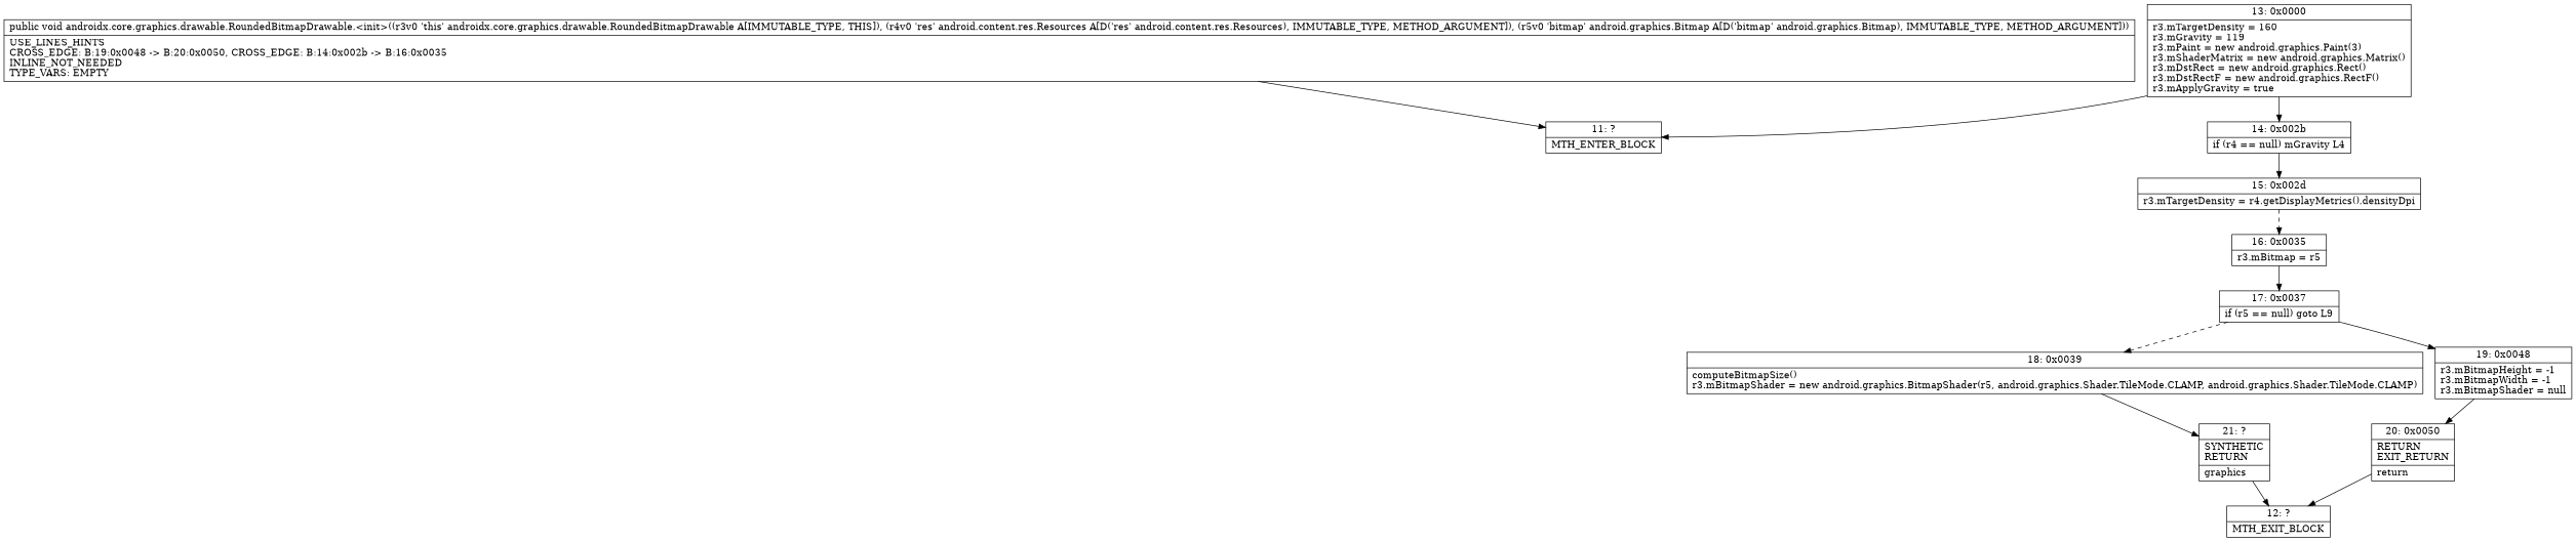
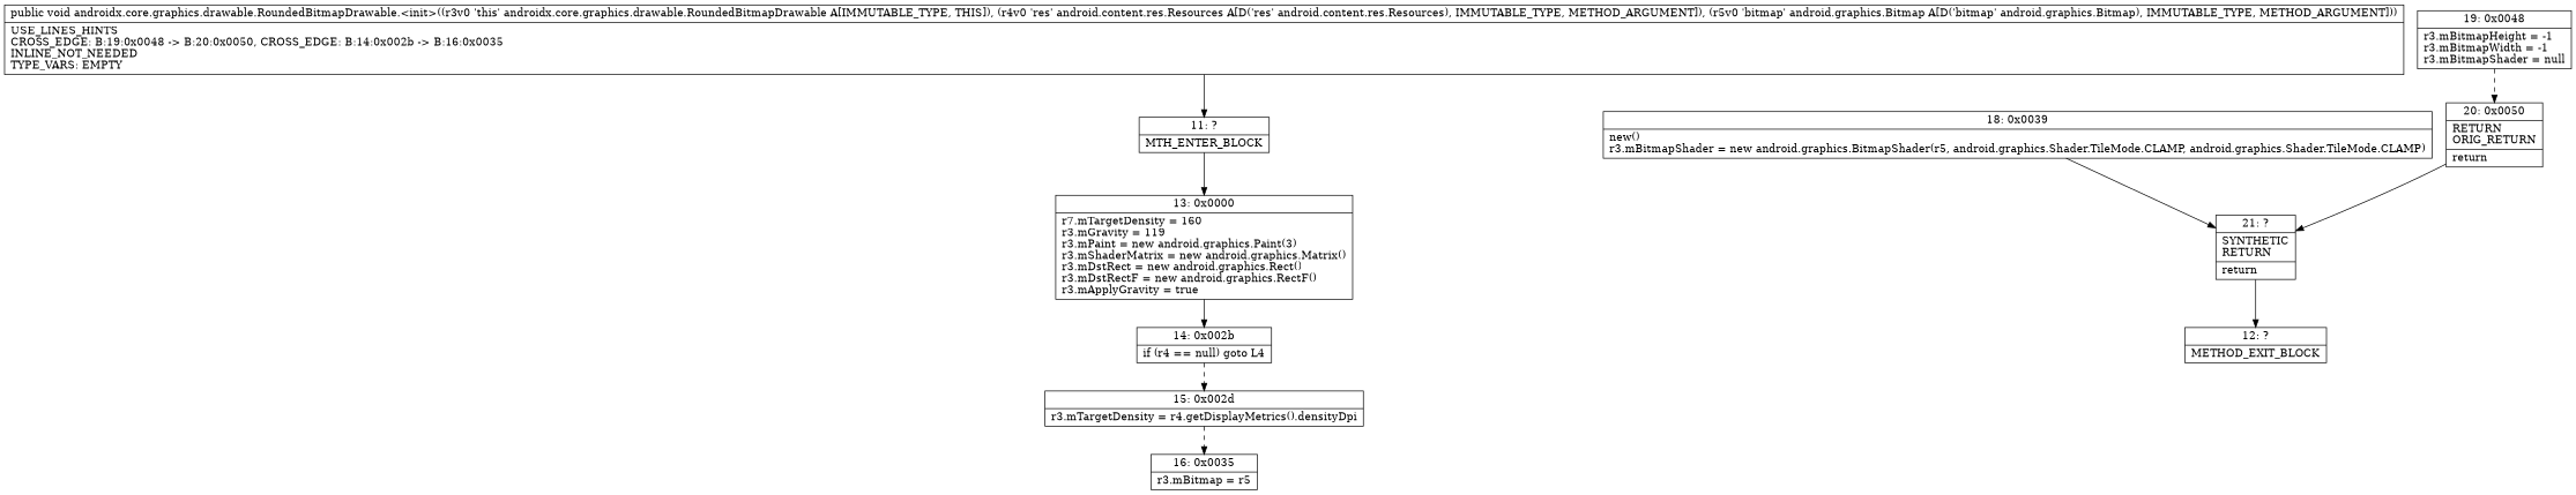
  digraph {
    node [shape=record]
    n1 [label="{11\:\ ?|MTH_ENTER_BLOCK\l}"]
-   n2 [label="{13\:\ 0x0000|r3.mTargetDensity = 160\lr3.mGravity = 119\lr3.mPaint = new android.graphics.Paint(3)\lr3.mShaderMatrix = new android.graphics.Matrix()\lr3.mDstRect = new android.graphics.Rect()\lr3.mDstRectF = new android.graphics.RectF()\lr3.mApplyGravity = true\l}"]
-   n3 [label="{14\:\ 0x002b|if (r4 == null) mGravity L4\l}"]
+   n2 [label="{13\:\ 0x0000|r7.mTargetDensity = 160\lr3.mGravity = 119\lr3.mPaint = new android.graphics.Paint(3)\lr3.mShaderMatrix = new android.graphics.Matrix()\lr3.mDstRect = new android.graphics.Rect()\lr3.mDstRectF = new android.graphics.RectF()\lr3.mApplyGravity = true\l}"]
+   n3 [label="{14\:\ 0x002b|if (r4 == null) goto L4\l}"]
    n4 [label="{15\:\ 0x002d|r3.mTargetDensity = r4.getDisplayMetrics().densityDpi\l}"]
    n5 [label="{16\:\ 0x0035|r3.mBitmap = r5\l}"]
-   n6 [label="{17\:\ 0x0037|if (r5 == null) goto L9\l}"]
-   n7 [label="{18\:\ 0x0039|computeBitmapSize()\lr3.mBitmapShader = new android.graphics.BitmapShader(r5, android.graphics.Shader.TileMode.CLAMP, android.graphics.Shader.TileMode.CLAMP)\l}"]
+   n7 [label="{18\:\ 0x0039|new()\lr3.mBitmapShader = new android.graphics.BitmapShader(r5, android.graphics.Shader.TileMode.CLAMP, android.graphics.Shader.TileMode.CLAMP)\l}"]
    n8 [label="{19\:\ 0x0048|r3.mBitmapHeight = \-1\lr3.mBitmapWidth = \-1\lr3.mBitmapShader = null\l}"]
-   n9 [label="{21\:\ ?|SYNTHETIC\lRETURN\l|graphics\l}"]
-   n10 [label="{20\:\ 0x0050|RETURN\lEXIT_RETURN\l|return\l}"]
-   n11 [label="{12\:\ ?|MTH_EXIT_BLOCK\l}"]
+   n9 [label="{21\:\ ?|SYNTHETIC\lRETURN\l|return\l}"]
+   n10 [label="{20\:\ 0x0050|RETURN\lORIG_RETURN\l|return\l}"]
+   n11 [label="{12\:\ ?|METHOD_EXIT_BLOCK\l}"]
    n12 [label="{public void androidx.core.graphics.drawable.RoundedBitmapDrawable.\<init\>((r3v0 'this' androidx.core.graphics.drawable.RoundedBitmapDrawable A[IMMUTABLE_TYPE, THIS]), (r4v0 'res' android.content.res.Resources A[D('res' android.content.res.Resources), IMMUTABLE_TYPE, METHOD_ARGUMENT]), (r5v0 'bitmap' android.graphics.Bitmap A[D('bitmap' android.graphics.Bitmap), IMMUTABLE_TYPE, METHOD_ARGUMENT]))  | USE_LINES_HINTS\lCROSS_EDGE: B:19:0x0048 \-\> B:20:0x0050, CROSS_EDGE: B:14:0x002b \-\> B:16:0x0035\lINLINE_NOT_NEEDED\lTYPE_VARS: EMPTY\l}"]
-   n2 -> n1
+   n1 -> n2
    n2 -> n3
-   n3 -> n4 [style=solid]
+   n3 -> n4 [style=dashed]
    n4 -> n5 [style=dashed]
-   n5 -> n6
-   n6 -> n7 [style=dashed]
-   n6 -> n8
    n7 -> n9
-   n8 -> n10
+   n8 -> n10 [style=dashed]
    n9 -> n11
-   n10 -> n11
+   n10 -> n9
    n12 -> n1
  }
